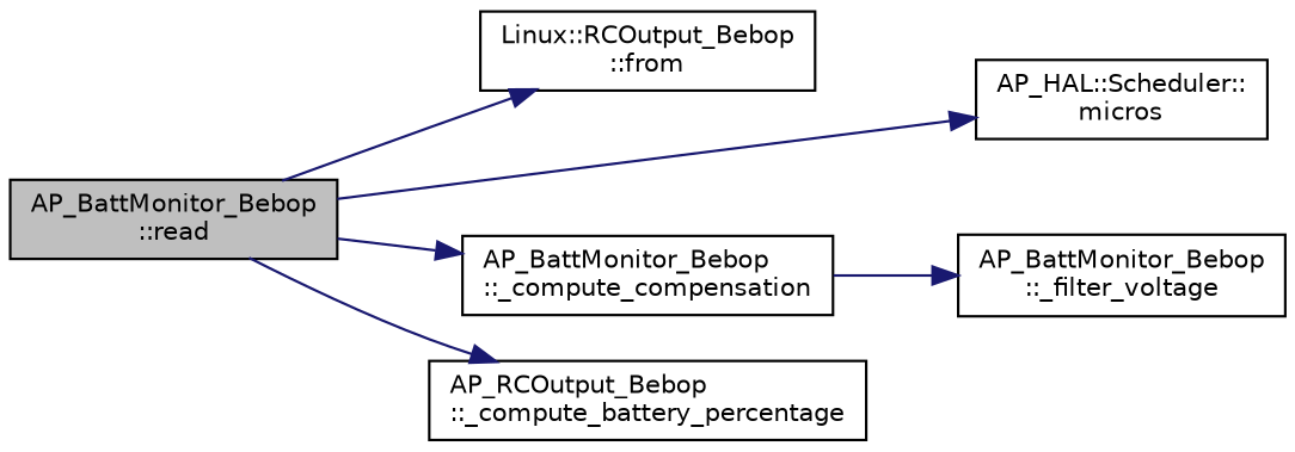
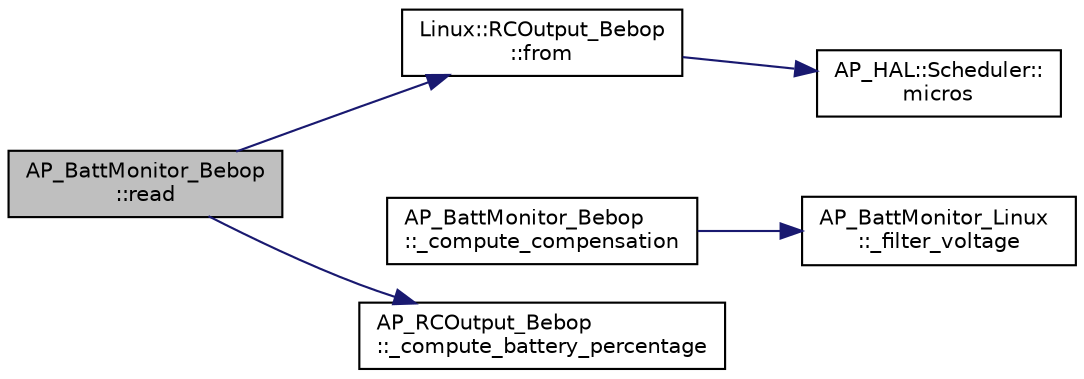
  digraph {
    rankdir=LR
    node [color=black fillcolor=white fontname=Helvetica fontsize=10 shape=record style=filled]
    edge [color=midnightblue fontname=Helvetica fontsize=10 labelfontname=Helvetica labelfontsize=10 style=solid]
    n1 [fillcolor=grey75 fontcolor=black height=0.2 label="AP_BattMonitor_Bebop\l::read" width=0.4]
    n2 [height=0.2 label="Linux::RCOutput_Bebop\l::from" width=0.4]
    n3 [height=0.2 label="AP_HAL::Scheduler::\lmicros" width=0.4]
    n4 [height=0.2 label="AP_BattMonitor_Bebop\l::_compute_compensation" width=0.4]
    n5 [height=0.2 label="AP_RCOutput_Bebop\l::_compute_battery_percentage" width=0.4]
-   n6 [height=0.2 label="AP_BattMonitor_Bebop\l::_filter_voltage" width=0.4]
+   n6 [height=0.2 label="AP_BattMonitor_Linux\l::_filter_voltage" width=0.4]
    n1 -> n2
-   n1 -> n3
-   n1 -> n4
+   n2 -> n3
    n1 -> n5
    n4 -> n6
  }
